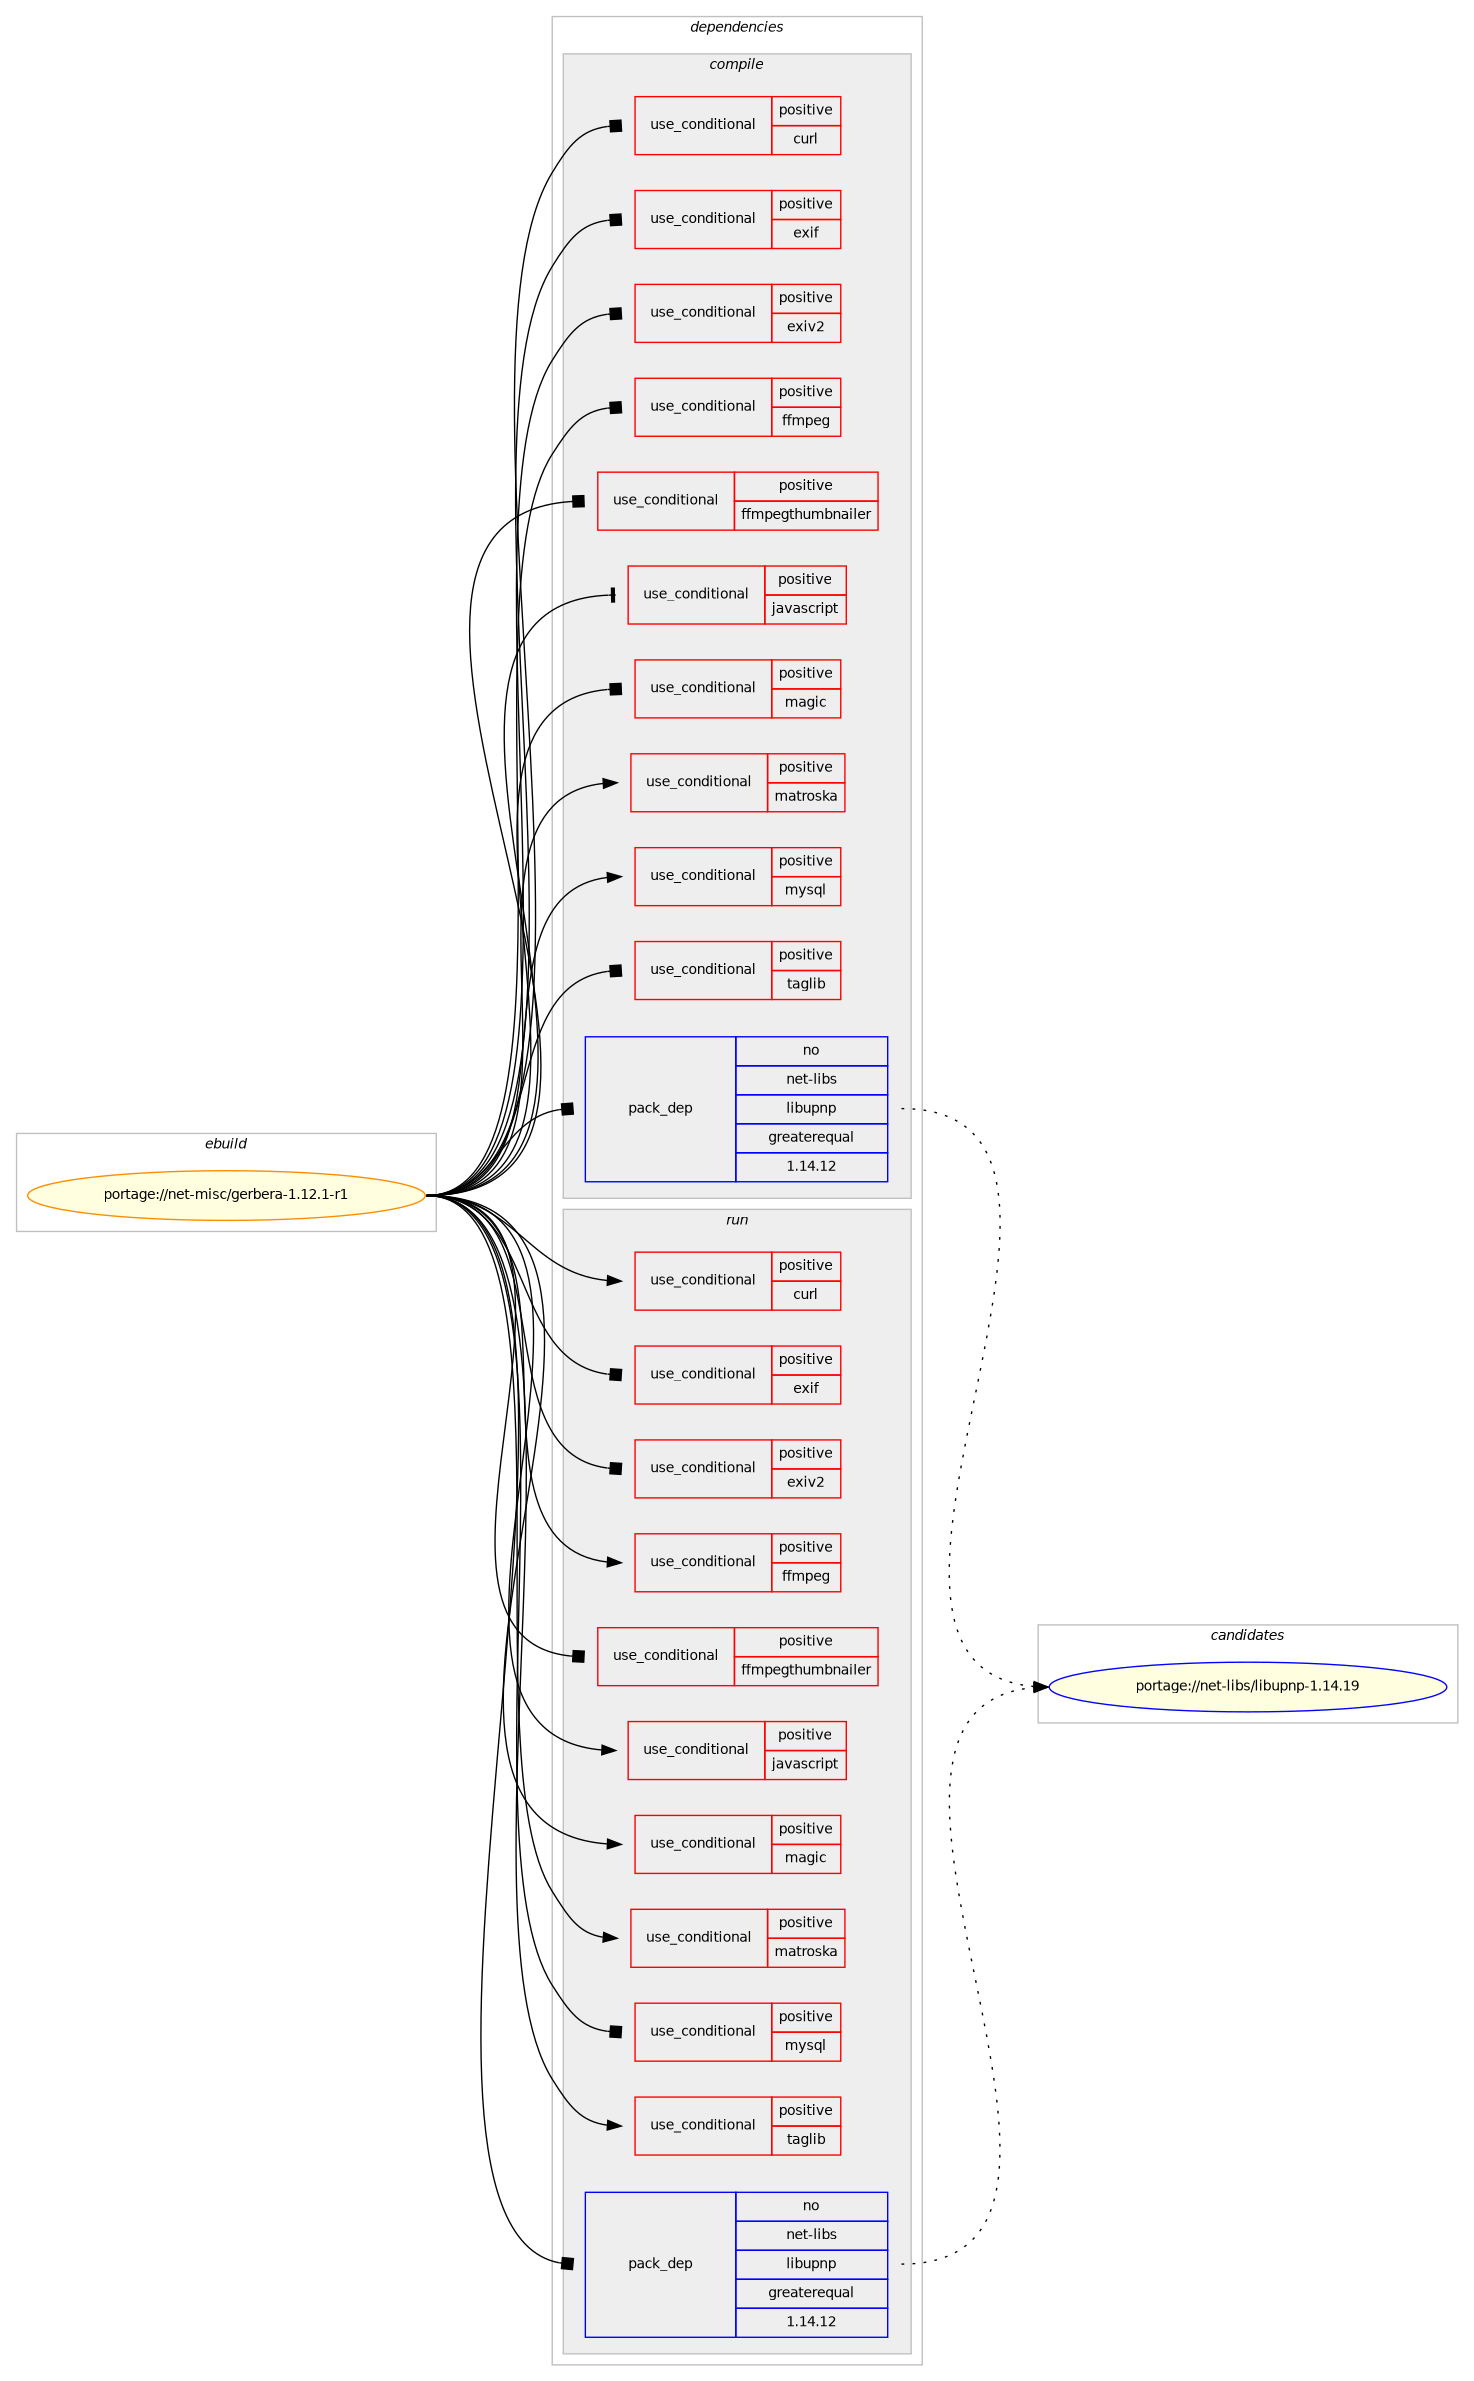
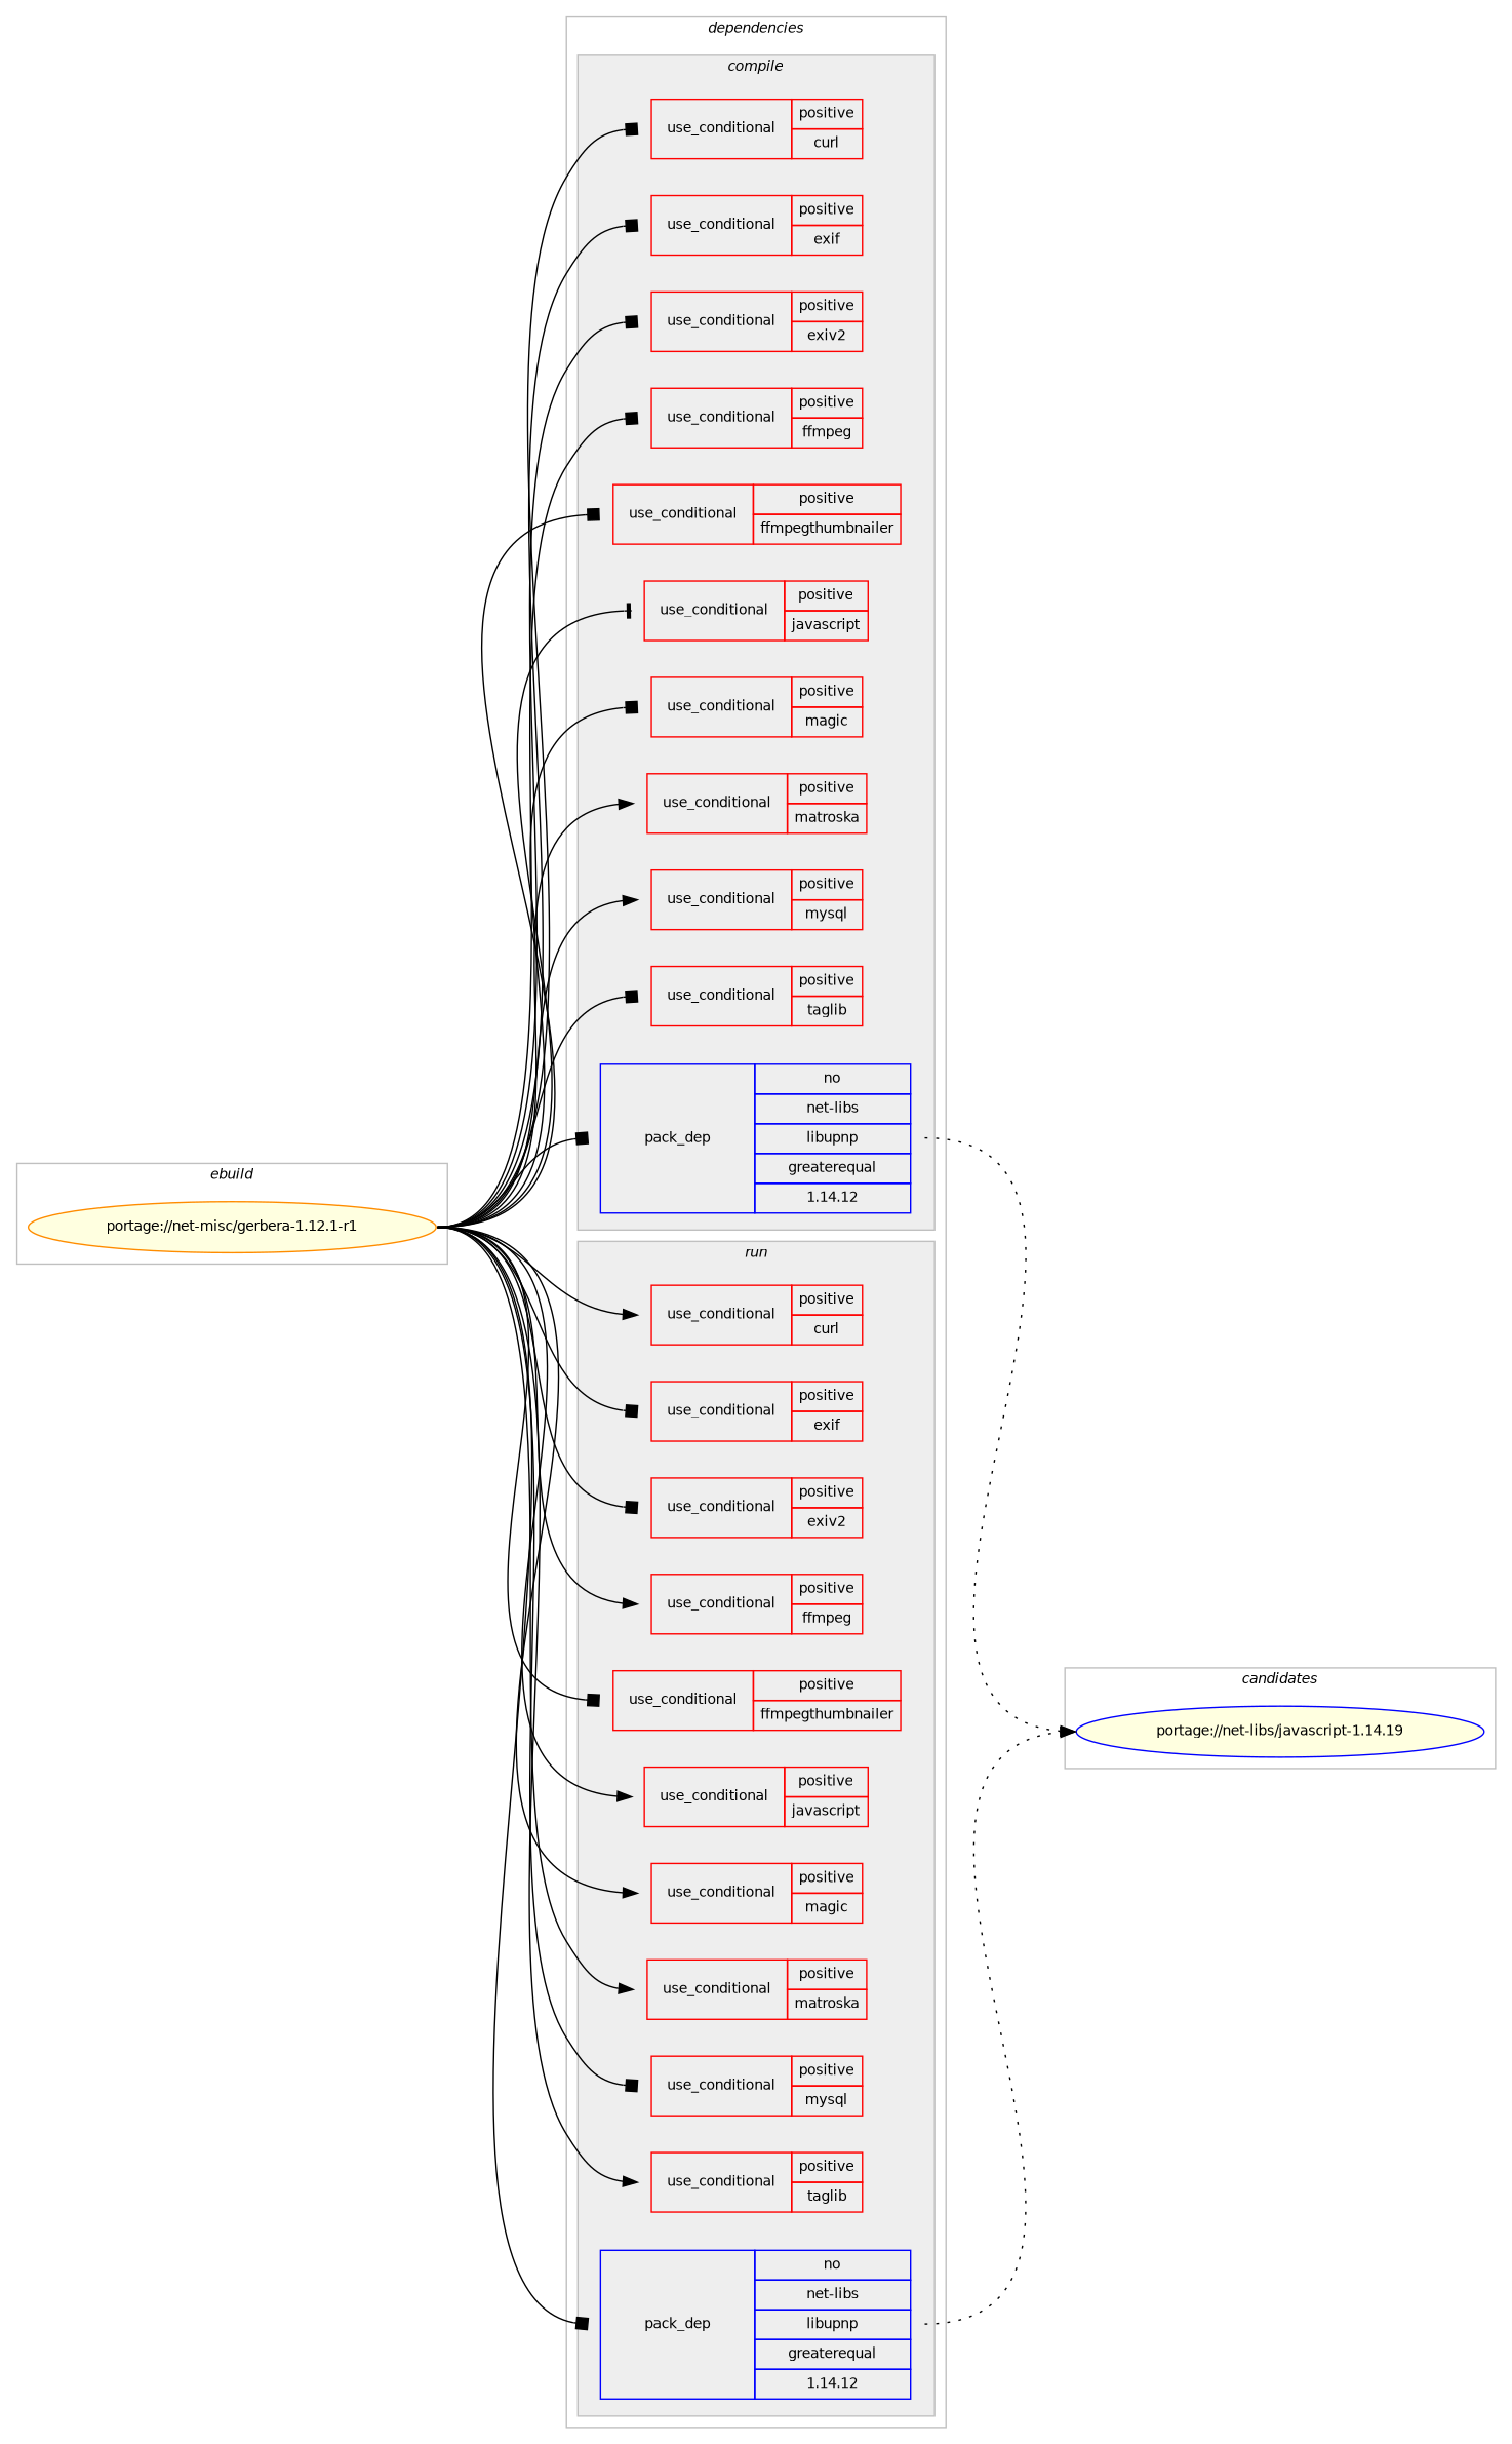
  digraph {
    compound=true
    concentrate=true
    fontname=Helvetica
    fontsize=10
    newrank=true
    rankdir=LR
    ranksep=1.5
    node [color=red fontname=Helvetica fontsize=10 shape=none]
    edge [arrowhead=box headport=w style=solid tailport=e weight=20]
    n1 [color=darkorange label="portage://net-misc/gerbera-1.12.1-r1" width=4 style=filled fillcolor=lightyellow shape=""]
    n2 [label=<<TABLE BORDER="0" CELLBORDER="1" CELLSPACING="0" CELLPADDING="4"><TR><TD ROWSPAN="3" CELLPADDING="10">use_conditional</TD></TR><TR><TD>positive</TD></TR><TR><TD>curl</TD></TR></TABLE>>]
    n3 [label=<<TABLE BORDER="0" CELLBORDER="1" CELLSPACING="0" CELLPADDING="4"><TR><TD ROWSPAN="3" CELLPADDING="10">use_conditional</TD></TR><TR><TD>positive</TD></TR><TR><TD>exif</TD></TR></TABLE>>]
    n4 [label=<<TABLE BORDER="0" CELLBORDER="1" CELLSPACING="0" CELLPADDING="4"><TR><TD ROWSPAN="3" CELLPADDING="10">use_conditional</TD></TR><TR><TD>positive</TD></TR><TR><TD>exiv2</TD></TR></TABLE>>]
    n5 [label=<<TABLE BORDER="0" CELLBORDER="1" CELLSPACING="0" CELLPADDING="4"><TR><TD ROWSPAN="3" CELLPADDING="10">use_conditional</TD></TR><TR><TD>positive</TD></TR><TR><TD>ffmpeg</TD></TR></TABLE>>]
    n6 [label=<<TABLE BORDER="0" CELLBORDER="1" CELLSPACING="0" CELLPADDING="4"><TR><TD ROWSPAN="3" CELLPADDING="10">use_conditional</TD></TR><TR><TD>positive</TD></TR><TR><TD>ffmpegthumbnailer</TD></TR></TABLE>>]
    n7 [label=<<TABLE BORDER="0" CELLBORDER="1" CELLSPACING="0" CELLPADDING="4"><TR><TD ROWSPAN="3" CELLPADDING="10">use_conditional</TD></TR><TR><TD>positive</TD></TR><TR><TD>javascript</TD></TR></TABLE>>]
    n8 [label=<<TABLE BORDER="0" CELLBORDER="1" CELLSPACING="0" CELLPADDING="4"><TR><TD ROWSPAN="3" CELLPADDING="10">use_conditional</TD></TR><TR><TD>positive</TD></TR><TR><TD>magic</TD></TR></TABLE>>]
    n9 [label=<<TABLE BORDER="0" CELLBORDER="1" CELLSPACING="0" CELLPADDING="4"><TR><TD ROWSPAN="3" CELLPADDING="10">use_conditional</TD></TR><TR><TD>positive</TD></TR><TR><TD>matroska</TD></TR></TABLE>>]
    n10 [label=<<TABLE BORDER="0" CELLBORDER="1" CELLSPACING="0" CELLPADDING="4"><TR><TD ROWSPAN="3" CELLPADDING="10">use_conditional</TD></TR><TR><TD>positive</TD></TR><TR><TD>mysql</TD></TR></TABLE>>]
    n11 [label=<<TABLE BORDER="0" CELLBORDER="1" CELLSPACING="0" CELLPADDING="4"><TR><TD ROWSPAN="3" CELLPADDING="10">use_conditional</TD></TR><TR><TD>positive</TD></TR><TR><TD>taglib</TD></TR></TABLE>>]
    n12 [color=blue label=<<TABLE BORDER="0" CELLBORDER="1" CELLSPACING="0" CELLPADDING="4" WIDTH="220"><TR><TD ROWSPAN="6" CELLPADDING="30">pack_dep</TD></TR><TR><TD WIDTH="110">no</TD></TR><TR><TD>net-libs</TD></TR><TR><TD>libupnp</TD></TR><TR><TD>greaterequal</TD></TR><TR><TD>1.14.12</TD></TR></TABLE>>]
    n13 [label=<<TABLE BORDER="0" CELLBORDER="1" CELLSPACING="0" CELLPADDING="4"><TR><TD ROWSPAN="3" CELLPADDING="10">use_conditional</TD></TR><TR><TD>positive</TD></TR><TR><TD>curl</TD></TR></TABLE>>]
    n14 [label=<<TABLE BORDER="0" CELLBORDER="1" CELLSPACING="0" CELLPADDING="4"><TR><TD ROWSPAN="3" CELLPADDING="10">use_conditional</TD></TR><TR><TD>positive</TD></TR><TR><TD>exif</TD></TR></TABLE>>]
    n15 [label=<<TABLE BORDER="0" CELLBORDER="1" CELLSPACING="0" CELLPADDING="4"><TR><TD ROWSPAN="3" CELLPADDING="10">use_conditional</TD></TR><TR><TD>positive</TD></TR><TR><TD>exiv2</TD></TR></TABLE>>]
    n16 [label=<<TABLE BORDER="0" CELLBORDER="1" CELLSPACING="0" CELLPADDING="4"><TR><TD ROWSPAN="3" CELLPADDING="10">use_conditional</TD></TR><TR><TD>positive</TD></TR><TR><TD>ffmpeg</TD></TR></TABLE>>]
    n17 [label=<<TABLE BORDER="0" CELLBORDER="1" CELLSPACING="0" CELLPADDING="4"><TR><TD ROWSPAN="3" CELLPADDING="10">use_conditional</TD></TR><TR><TD>positive</TD></TR><TR><TD>ffmpegthumbnailer</TD></TR></TABLE>>]
    n18 [label=<<TABLE BORDER="0" CELLBORDER="1" CELLSPACING="0" CELLPADDING="4"><TR><TD ROWSPAN="3" CELLPADDING="10">use_conditional</TD></TR><TR><TD>positive</TD></TR><TR><TD>javascript</TD></TR></TABLE>>]
    n19 [label=<<TABLE BORDER="0" CELLBORDER="1" CELLSPACING="0" CELLPADDING="4"><TR><TD ROWSPAN="3" CELLPADDING="10">use_conditional</TD></TR><TR><TD>positive</TD></TR><TR><TD>magic</TD></TR></TABLE>>]
    n20 [label=<<TABLE BORDER="0" CELLBORDER="1" CELLSPACING="0" CELLPADDING="4"><TR><TD ROWSPAN="3" CELLPADDING="10">use_conditional</TD></TR><TR><TD>positive</TD></TR><TR><TD>matroska</TD></TR></TABLE>>]
    n21 [label=<<TABLE BORDER="0" CELLBORDER="1" CELLSPACING="0" CELLPADDING="4"><TR><TD ROWSPAN="3" CELLPADDING="10">use_conditional</TD></TR><TR><TD>positive</TD></TR><TR><TD>mysql</TD></TR></TABLE>>]
    n22 [label=<<TABLE BORDER="0" CELLBORDER="1" CELLSPACING="0" CELLPADDING="4"><TR><TD ROWSPAN="3" CELLPADDING="10">use_conditional</TD></TR><TR><TD>positive</TD></TR><TR><TD>taglib</TD></TR></TABLE>>]
    n23 [color=blue label=<<TABLE BORDER="0" CELLBORDER="1" CELLSPACING="0" CELLPADDING="4" WIDTH="220"><TR><TD ROWSPAN="6" CELLPADDING="30">pack_dep</TD></TR><TR><TD WIDTH="110">no</TD></TR><TR><TD>net-libs</TD></TR><TR><TD>libupnp</TD></TR><TR><TD>greaterequal</TD></TR><TR><TD>1.14.12</TD></TR></TABLE>>]
-   n24 [color=blue label="portage://net-libs/libupnp-1.14.19" width=4 style=filled fillcolor=lightyellow shape=""]
+   n24 [color=blue label="portage://net-libs/javascript-1.14.19" width=4 style=filled fillcolor=lightyellow shape=""]
    subgraph cluster_1 {
      color=gray
      label=<<i>ebuild</i>>
      rank=same
      n1
    }
    subgraph cluster_2 {
      color=gray
      label=<<i>dependencies</i>>
      subgraph cluster_3 {
        color=gray
        fillcolor="#eeeeee"
        label=<<i>compile</i>>
        style=filled
        subgraph sub_4 {
          color=gray
          fillcolor="#eeeeee"
          label=<<i>compile</i>>
          style=filled
          n2
        }
        subgraph sub_5 {
          color=gray
          fillcolor="#eeeeee"
          label=<<i>compile</i>>
          style=filled
          n3
        }
        subgraph sub_6 {
          color=gray
          fillcolor="#eeeeee"
          label=<<i>compile</i>>
          style=filled
          n4
        }
        subgraph sub_7 {
          color=gray
          fillcolor="#eeeeee"
          label=<<i>compile</i>>
          style=filled
          n5
        }
        subgraph sub_8 {
          color=gray
          fillcolor="#eeeeee"
          label=<<i>compile</i>>
          style=filled
          n6
        }
        subgraph sub_9 {
          color=gray
          fillcolor="#eeeeee"
          label=<<i>compile</i>>
          style=filled
          n7
        }
        subgraph sub_10 {
          color=gray
          fillcolor="#eeeeee"
          label=<<i>compile</i>>
          style=filled
          n8
        }
        subgraph sub_11 {
          color=gray
          fillcolor="#eeeeee"
          label=<<i>compile</i>>
          style=filled
          n9
        }
        subgraph sub_12 {
          color=gray
          fillcolor="#eeeeee"
          label=<<i>compile</i>>
          style=filled
          n10
        }
        subgraph sub_13 {
          color=gray
          fillcolor="#eeeeee"
          label=<<i>compile</i>>
          style=filled
          n11
        }
        subgraph sub_14 {
          color=gray
          fillcolor="#eeeeee"
          label=<<i>compile</i>>
          style=filled
          n12
        }
      }
      subgraph cluster_15 {
        color=gray
        fillcolor="#eeeeee"
        label=<<i>run</i>>
        style=filled
        subgraph sub_16 {
          color=gray
          fillcolor="#eeeeee"
          label=<<i>run</i>>
          style=filled
          n13
        }
        subgraph sub_17 {
          color=gray
          fillcolor="#eeeeee"
          label=<<i>run</i>>
          style=filled
          n14
        }
        subgraph sub_18 {
          color=gray
          fillcolor="#eeeeee"
          label=<<i>run</i>>
          style=filled
          n15
        }
        subgraph sub_19 {
          color=gray
          fillcolor="#eeeeee"
          label=<<i>run</i>>
          style=filled
          n16
        }
        subgraph sub_20 {
          color=gray
          fillcolor="#eeeeee"
          label=<<i>run</i>>
          style=filled
          n17
        }
        subgraph sub_21 {
          color=gray
          fillcolor="#eeeeee"
          label=<<i>run</i>>
          style=filled
          n18
        }
        subgraph sub_22 {
          color=gray
          fillcolor="#eeeeee"
          label=<<i>run</i>>
          style=filled
          n19
        }
        subgraph sub_23 {
          color=gray
          fillcolor="#eeeeee"
          label=<<i>run</i>>
          style=filled
          n20
        }
        subgraph sub_24 {
          color=gray
          fillcolor="#eeeeee"
          label=<<i>run</i>>
          style=filled
          n21
        }
        subgraph sub_25 {
          color=gray
          fillcolor="#eeeeee"
          label=<<i>run</i>>
          style=filled
          n22
        }
        subgraph sub_26 {
          color=gray
          fillcolor="#eeeeee"
          label=<<i>run</i>>
          style=filled
          n23
        }
      }
      subgraph cluster_27 {
        color=gray
        fillcolor="#eeeeee"
        label=<<i>compile and run</i>>
        style=filled
      }
    }
    subgraph cluster_28 {
      color=gray
      label=<<i>candidates</i>>
      rank=same
      subgraph sub_29 {
        color=black
        label=<<i>candidates</i>>
        nodesep=1
        rank=same
        n24
      }
      subgraph sub_30 {
        color=black
        label=<<i>candidates</i>>
        nodesep=1
        rank=same
        n24
      }
    }
    n1 -> n2
    n1 -> n3
    n1 -> n4
    n1 -> n5
    n1 -> n6
    n1 -> n7 [arrowhead=tee]
    n1 -> n8
    n1 -> n9 [arrowhead=normal]
    n1 -> n10 [arrowhead=normal]
    n1 -> n11
    n1 -> n12
    n1 -> n13 [arrowhead=normal]
    n1 -> n14
    n1 -> n15
    n1 -> n16 [arrowhead=normal]
    n1 -> n17
    n1 -> n18 [arrowhead=normal]
    n1 -> n19 [arrowhead=normal]
    n1 -> n20 [arrowhead=normal]
    n1 -> n21
    n1 -> n22 [arrowhead=normal]
    n1 -> n23
    n12 -> n24 [arrowhead=normal style=dotted weight=100]
    n23 -> n24 [arrowhead=normal style=dotted weight=100]
  }
